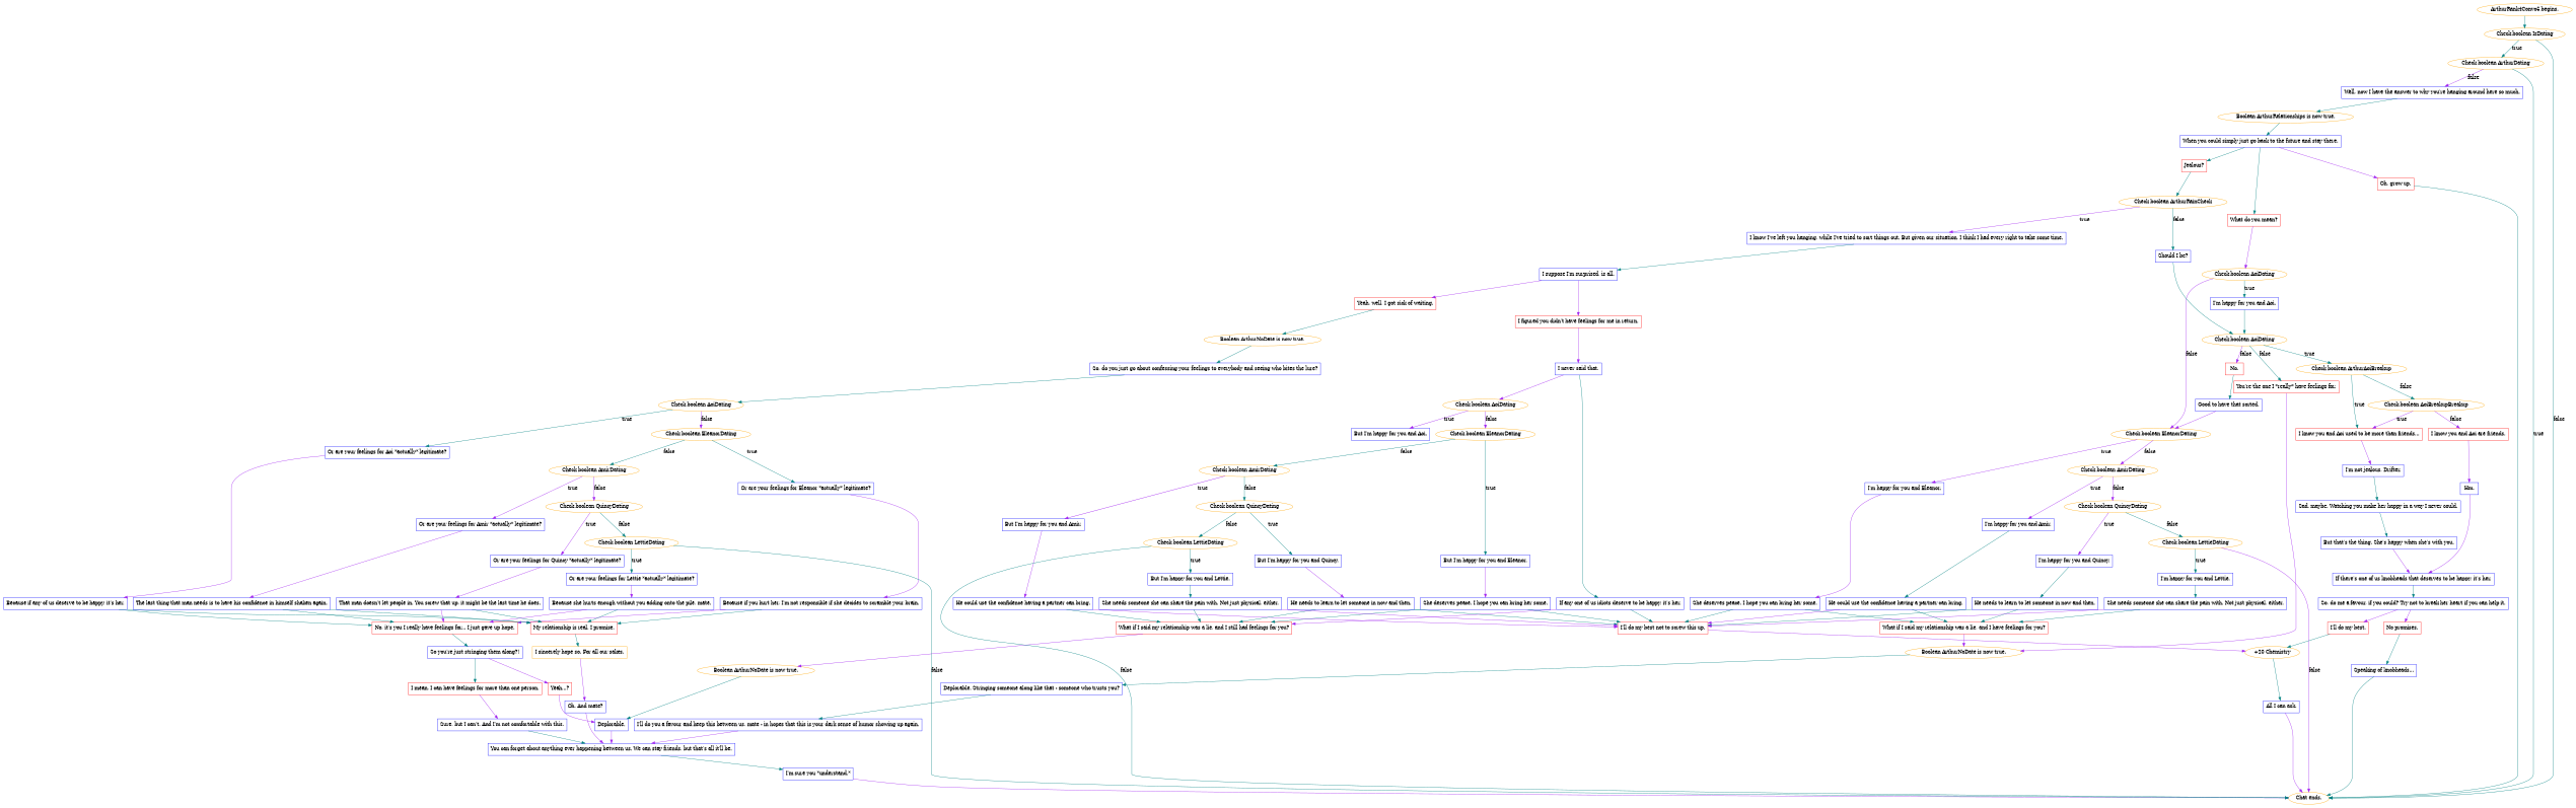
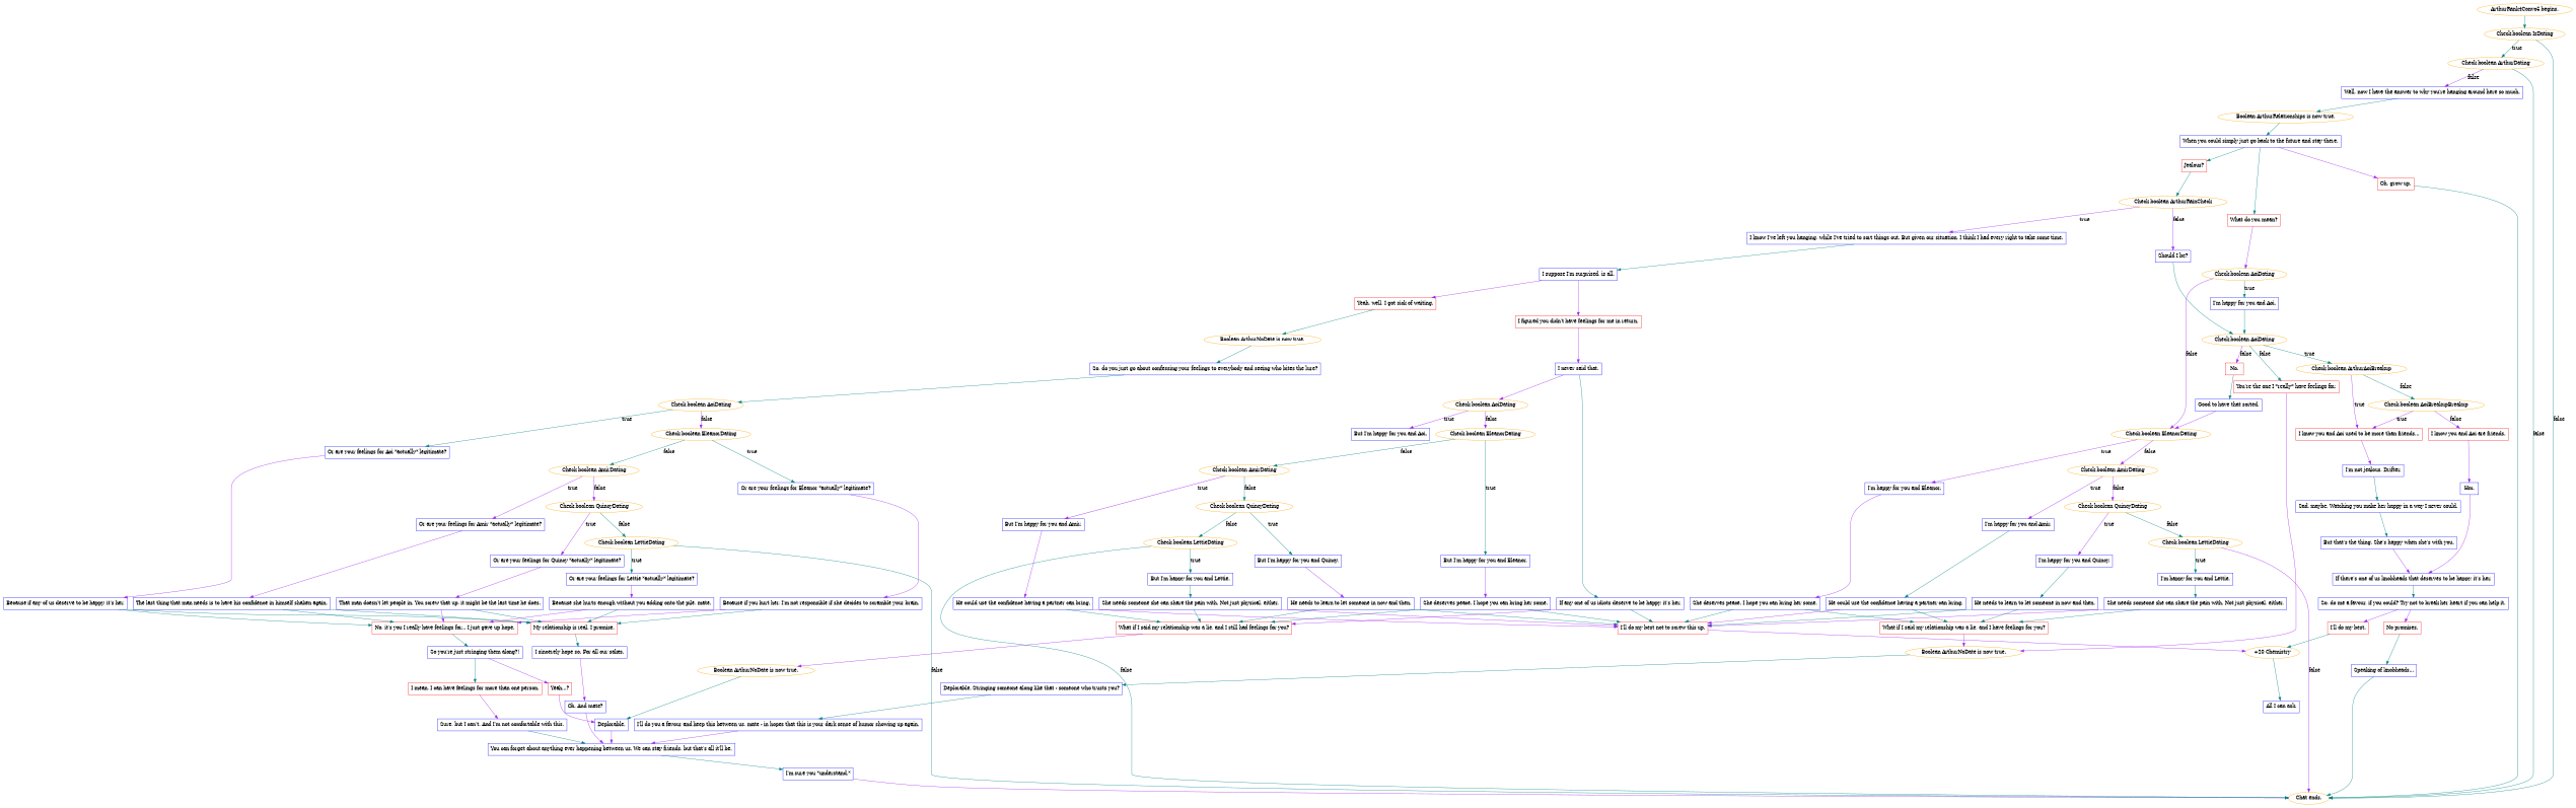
  digraph {
    node [color=blue shape=box]
    edge [color=teal]
    "ArthurRank4Convo5 begins." [color=orange shape=""]
    n2 [color=orange label="Check boolean IsDating" shape=""]
    n3 [color=orange label="Check boolean ArthurDating" shape=""]
    "Chat ends." [color=orange shape=""]
    n5 [label="Well, now I have the answer to why you're hanging around here so much."]
    n6 [color=orange label="Boolean ArthurRelationships is now true." shape=""]
    n7 [label="When you could simply just go back to the future and stay there."]
    n8 [color=red label="Oh, grow up."]
    n9 [color=red label="Jealous?"]
    n10 [color=red label="What do you mean?"]
    n11 [color=orange label="Check boolean ArthurRainCheck" shape=""]
    n12 [color=orange label="Check boolean AoiDating" shape=""]
    n13 [label="I know I've left you hanging, while I've tried to sort things out. But given our situation, I think I had every right to take some time."]
    n14 [label="Should I be?"]
    n15 [label="I'm happy for you and Aoi."]
    n16 [color=orange label="Check boolean EleanorDating" shape=""]
    n17 [label="I suppose I'm surprised, is all."]
    n18 [color=orange label="Check boolean AoiDating" shape=""]
    n19 [label="I'm happy for you and Eleanor."]
    n20 [color=orange label="Check boolean AmirDating" shape=""]
    n21 [color=red label="I figured you didn't have feelings for me in return."]
    n22 [color=red label="Yeah, well, I got sick of waiting."]
    n23 [color=orange label="Check boolean ArthurAoiBreakup" shape=""]
    n24 [color=red label="No."]
    n25 [color=red label="You're the one I *really* have feelings for."]
    n26 [label="She deserves peace. I hope you can bring her some."]
    n27 [label="I'm happy for you and Amir."]
    n28 [color=orange label="Check boolean QuincyDating" shape=""]
    n29 [label="I never said that."]
    n30 [color=orange label="Boolean ArthurNoDate is now true." shape=""]
    n31 [color=red label="I know you and Aoi used to be more than friends..."]
    n32 [color=orange label="Check boolean AoiBreakupBreakup" shape=""]
    n33 [label="Good to have that sorted."]
    n34 [color=orange label="Boolean ArthurNoDate is now true." shape=""]
    n35 [color=red label="I'll do my best not to screw this up."]
    n36 [color=red label="What if I said my relationship was a lie, and I have feelings for you?"]
    n37 [label="He could use the confidence having a partner can bring."]
    n38 [label="I'm happy for you and Quincy."]
    n39 [color=orange label="Check boolean LettieDating" shape=""]
    n40 [color=orange label="Check boolean AoiDating" shape=""]
    n41 [label="If any one of us idiots deserve to be happy, it's her."]
    n42 [label="So, do you just go about confessing your feelings to everybody and seeing who bites the lure?"]
    n43 [label="I'm not jealous, Drifter."]
    n44 [color=red label="I know you and Aoi are friends."]
    n45 [label="Deplorable. Stringing someone along like that - someone who trusts you?"]
    n46 [color=orange label="+20 Chemistry" shape=""]
    n47 [label="He needs to learn to let someone in now and then."]
    n48 [label="I'm happy for you and Lettie."]
    n49 [label="But I'm happy for you and Aoi."]
    n50 [color=orange label="Check boolean EleanorDating" shape=""]
    n51 [color=orange label="Check boolean AoiDating" shape=""]
    n52 [label="Sad, maybe. Watching you make her happy in a way I never could."]
    n53 [label="Hm."]
    n54 [label="I'll do you a favour and keep this between us, mate - in hopes that this is your dark sense of humor showing up again."]
    n55 [label="All I can ask."]
    n56 [label="She needs someone she can share the pain with. Not just physical, either."]
    n57 [label="But I'm happy for you and Eleanor."]
    n58 [color=orange label="Check boolean AmirDating" shape=""]
    n59 [label="Or are your feelings for Aoi *actually* legitimate?"]
    n60 [color=orange label="Check boolean EleanorDating" shape=""]
    n61 [label="But that's the thing. She's happy when she's with you."]
    n62 [label="If there's one of us knobheads that deserves to be happy, it's her."]
    n63 [label="You can forget about anything ever happening between us. We can stay friends, but that's all it'll be."]
    n64 [color=red label="What if I said my relationship was a lie, and I still had feelings for you?"]
    n65 [label="She deserves peace. I hope you can bring her some."]
    n66 [label="But I'm happy for you and Amir."]
    n67 [color=orange label="Check boolean QuincyDating" shape=""]
    n68 [label="Because if any of us deserve to be happy, it's her."]
    n69 [label="Or are your feelings for Eleanor *actually* legitimate?"]
    n70 [color=orange label="Check boolean AmirDating" shape=""]
    n71 [label="So, do me a favour, if you could? Try not to break her heart if you can help it."]
    n72 [label="I'm sure you *understand.*"]
    n73 [color=orange label="Boolean ArthurNoDate is now true." shape=""]
    n74 [label="He could use the confidence having a partner can bring."]
    n75 [label="But I'm happy for you and Quincy."]
    n76 [color=orange label="Check boolean LettieDating" shape=""]
    n77 [color=red label="My relationship is real. I promise."]
    n78 [color=red label="No, it's you I really have feelings for... I just gave up hope."]
    n79 [label="Because if you hurt her, I'm not responsible if she decides to scramble your brain."]
    n80 [label="Or are your feelings for Amir *actually* legitimate?"]
    n81 [color=orange label="Check boolean QuincyDating" shape=""]
    n82 [color=red label="I'll do my best."]
    n83 [color=red label="No promises."]
    n84 [label="Deplorable."]
    n85 [label="He needs to learn to let someone in now and then."]
    n86 [label="But I'm happy for you and Lettie."]
-   n87 [color=orange label="I sincerely hope so. For all our sakes."]
+   n87 [label="I sincerely hope so. For all our sakes."]
    n88 [label="So you're just stringing them along?!"]
    n89 [label="The last thing that man needs is to have his confidence in himself shaken again."]
    n90 [label="Or are your feelings for Quincy *actually* legitimate?"]
    n91 [color=orange label="Check boolean LettieDating" shape=""]
    n92 [label="Speaking of knobheads..."]
    n93 [label="She needs someone she can share the pain with. Not just physical, either."]
    n94 [label="Oh. And mate?"]
    n95 [color=red label="I mean, I can have feelings for more than one person."]
    n96 [color=red label="Yeah...?"]
    n97 [label="That man doesn't let people in. You screw that up, it might be the last time he does."]
    n98 [label="Or are your feelings for Lettie *actually* legitimate?"]
    n99 [label="Sure, but I can't. And I'm not comfortable with this."]
    n100 [label="Because she hurts enough without you adding onto the pile, mate."]
    "ArthurRank4Convo5 begins." -> n2
    n2 -> n3 [label=true]
    n2 -> "Chat ends." [label=false]
-   n3 -> "Chat ends." [label=true]
+   n3 -> "Chat ends." [label=false]
    n3 -> n5 [color=purple label=false]
    n5 -> n6
    n6 -> n7
    n7 -> n8 [color=purple]
    n7 -> n9
    n7 -> n10
    n8 -> "Chat ends."
    n9 -> n11
    n10 -> n12 [color=purple]
    n11 -> n13 [color=purple label=true]
-   n11 -> n14 [label=false]
+   n11 -> n14 [color=purple label=false]
    n12 -> n15 [label=true]
    n12 -> n16 [color=purple label=false]
    n13 -> n17
    n14 -> n18
    n15 -> n18
    n16 -> n19 [color=purple label=true]
    n16 -> n20 [color=purple label=false]
    n17 -> n21 [color=purple]
    n17 -> n22 [color=purple]
    n18 -> n23 [label=true]
    n18 -> n24 [color=purple label=false]
    n18 -> n25 [label=false]
    n19 -> n26 [color=purple]
    n20 -> n27 [color=purple label=true]
    n20 -> n28 [color=purple label=false]
    n21 -> n29 [color=purple]
    n22 -> n30
-   n23 -> n31 [label=true]
+   n23 -> n31 [color=purple label=true]
    n23 -> n32 [label=false]
    n24 -> n33
    n25 -> n34 [color=purple]
    n26 -> n35
    n26 -> n36
    n27 -> n37
    n28 -> n38 [color=purple label=true]
    n28 -> n39 [label=false]
    n29 -> n40 [color=purple]
    n29 -> n41
    n30 -> n42
    n31 -> n43 [color=purple]
    n32 -> n31 [color=purple label=true]
    n32 -> n44 [color=purple label=false]
    n33 -> n16 [color=purple]
    n34 -> n45
    n35 -> n46 [color=purple]
    n36 -> n34 [color=purple]
    n37 -> n35 [color=purple]
    n37 -> n36
    n38 -> n47
    n39 -> "Chat ends." [color=purple label=false]
    n39 -> n48 [label=true]
    n40 -> n49 [color=purple label=true]
    n40 -> n50 [color=purple label=false]
    n41 -> n35
    n41 -> n64 [color=purple]
    n42 -> n51
    n43 -> n52
    n44 -> n53 [color=purple]
    n45 -> n54
    n46 -> n55
    n47 -> n35
    n47 -> n36
    n48 -> n56
    n50 -> n57 [label=true]
    n50 -> n58 [label=false]
    n51 -> n59 [label=true]
    n51 -> n60 [color=purple label=false]
    n52 -> n61
    n53 -> n62 [color=purple]
    n54 -> n63 [color=purple]
-   n55 -> "Chat ends." [color=purple]
    n56 -> n35 [color=purple]
    n56 -> n36
    n57 -> n65 [color=purple]
    n58 -> n66 [color=purple label=true]
    n58 -> n67 [label=false]
    n59 -> n68 [color=purple]
    n60 -> n69 [label=true]
    n60 -> n70 [label=false]
    n61 -> n62 [color=purple]
    n62 -> n71
    n63 -> n72
    n64 -> n73 [color=purple]
    n65 -> n35
    n65 -> n64
    n66 -> n74 [color=purple]
    n67 -> n75 [label=true]
    n67 -> n76 [label=false]
    n68 -> n77
    n68 -> n78
    n69 -> n79 [color=purple]
    n70 -> n80 [color=purple label=true]
    n70 -> n81 [color=purple label=false]
    n71 -> n82 [color=purple]
    n71 -> n83 [color=purple]
    n72 -> "Chat ends." [color=purple]
    n73 -> n84
    n74 -> n35 [color=purple]
    n74 -> n64
    n75 -> n85 [color=purple]
    n76 -> "Chat ends." [label=false]
    n76 -> n86 [label=true]
    n77 -> n87
    n78 -> n88
    n79 -> n77
    n79 -> n78 [color=purple]
    n80 -> n89 [color=purple]
    n81 -> n90 [color=purple label=true]
    n81 -> n91 [label=false]
    n82 -> n46
    n83 -> n92
    n84 -> n63 [color=purple]
    n85 -> n35
    n85 -> n64
    n86 -> n93
    n87 -> n94 [color=purple]
    n88 -> n95
    n88 -> n96 [color=purple]
    n89 -> n77
    n89 -> n78
    n90 -> n97 [color=purple]
    n91 -> "Chat ends." [label=false]
    n91 -> n98 [label=true]
    n92 -> "Chat ends."
    n93 -> n35 [color=purple]
    n93 -> n64
    n94 -> n63 [color=purple]
    n95 -> n99 [color=purple]
    n96 -> n84 [color=purple]
    n97 -> n77
    n97 -> n78 [color=purple]
    n98 -> n100 [color=purple]
    n99 -> n63
    n100 -> n77
    n100 -> n78 [color=purple]
  }
